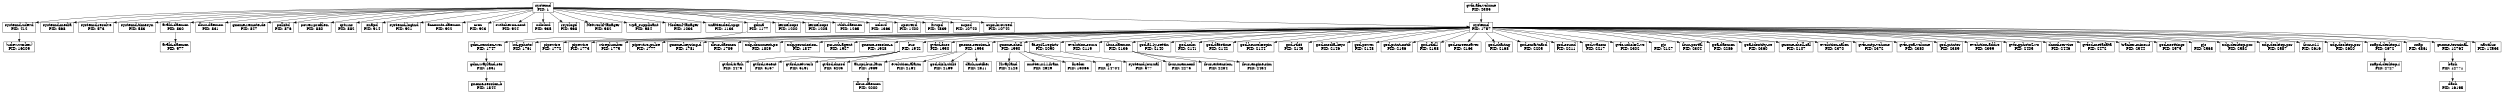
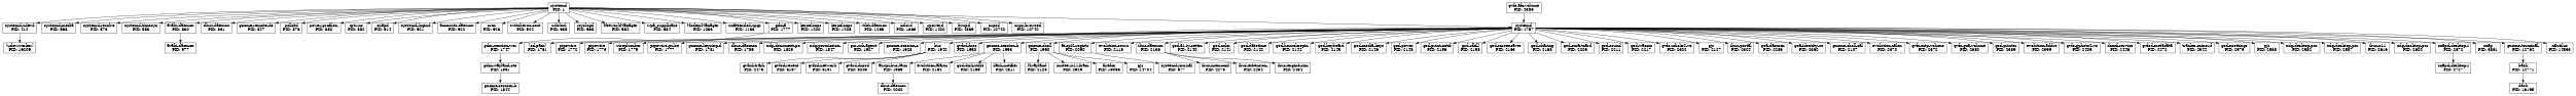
  digraph {
    node [shape=box]
    n1 [label="systemd\nPID: 1"]
    n2 [label="systemd-udevd\nPID: 412"]
    n3 [label="systemd-media\nPID: 568"]
    n4 [label="systemd-resolve\nPID: 573"]
    n5 [label="systemd-timesyn\nPID: 583"]
    n6 [label="avahi-daemon\nPID: 830"]
    n7 [label="dbus-daemon\nPID: 831"]
    n8 [label="gnome-remote-de\nPID: 847"]
    n9 [label="polkitd\nPID: 876"]
    n10 [label="power-profiles-\nPID: 880"]
    n11 [label="qrtr-ns\nPID: 882"]
    n12 [label="snapd\nPID: 914"]
    n13 [label="systemd-logind\nPID: 921"]
    n14 [label="accounts-daemon\nPID: 922"]
    n15 [label="cron\nPID: 923"]
    n16 [label="switcheroo-cont\nPID: 924"]
    n17 [label="udisksd\nPID: 935"]
    n18 [label="rsyslogd\nPID: 968"]
    n19 [label="NetworkManager\nPID: 982"]
    n20 [label="wpa_supplicant\nPID: 984"]
    n21 [label="ModemManager\nPID: 1033"]
    n22 [label="unattended-upgr\nPID: 1133"]
-   n23 [label="gdm3\nPID: 1177"]
+   n23 [label="gdm3\nPID: 1777"]
    n24 [label="kerneloops\nPID: 1200"]
    n25 [label="kerneloops\nPID: 1205"]
    n26 [label="rtkit-daemon\nPID: 1265"]
    n27 [label="colord\nPID: 1363"]
    n28 [label="upowerd\nPID: 1400"]
    n29 [label="systemd\nPID: 1757"]
    n30 [label="fwupd\nPID: 4839"]
    n31 [label="cupsd\nPID: 10740"]
    n32 [label="cups-browsed\nPID: 10742"]
    n33 [label="systemd-journal\nPID: 377"]
    n34 [label="(udev-worker)\nPID: 16209"]
    n35 [label="avahi-daemon\nPID: 977"]
    n36 [label="gdm-session-wor\nPID: 1747"]
-   n37 [label="(sd-gphoto)\nPID: 1761"]
+   n37 [label="(sd-pam)\nPID: 1761"]
    n38 [label="pipewire\nPID: 1772"]
    n39 [label="pipewire\nPID: 1773"]
    n40 [label="wireplumber\nPID: 1775"]
    n41 [label="pipewire-pulse\nPID: 1777"]
    n42 [label="gnome-keyring-d\nPID: 1781"]
    n43 [label="dbus-daemon\nPID: 1789"]
    n44 [label="xdg-document-po\nPID: 1829"]
    n45 [label="xdg-permission-\nPID: 1847"]
    n46 [label="gcr-ssh-agent\nPID: 1927"]
    n47 [label="gnome-session-c\nPID: 1928"]
    n48 [label="bus\nPID: 1942"]
    n49 [label="gvfsd-fuse\nPID: 1950"]
    n50 [label="gnome-session-b\nPID: 1953"]
    n51 [label="gnome-shell\nPID: 1990"]
    n52 [label="at-spi2-registr\nPID: 2090"]
    n53 [label="evolution-sourc\nPID: 2119"]
    n54 [label="ibus-daemon\nPID: 2136"]
    n55 [label="gsd-a11y-settin\nPID: 2140"]
    n56 [label="gsd-color\nPID: 2141"]
    n57 [label="gsd-datetime\nPID: 2142"]
    n58 [label="gsd-housekeepin\nPID: 2144"]
-   n59 [label="gsd-rtkit\nPID: 2145"]
+   n59 [label="gsd-keyboard\nPID: 2145"]
    n60 [label="gsd-media-keys\nPID: 2146"]
    n61 [label="gsd-power\nPID: 2148"]
    n62 [label="gsd-print-notif\nPID: 2156"]
    n63 [label="gsd-rfkill\nPID: 2158"]
    n64 [label="gsd-screensaver\nPID: 2163"]
    n65 [label="gsd-sharing\nPID: 2168"]
    n66 [label="gsd-smartcard\nPID: 2205"]
    n67 [label="gsd-sound\nPID: 2211"]
    n68 [label="gsd-wacom\nPID: 2217"]
    n69 [label="gvfs-udisks2-vo\nPID: 2302"]
    n70 [label="gjs\nPID: 2127"]
    n71 [label="ibus-portal\nPID: 2304"]
    n72 [label="goa-daemon\nPID: 2286"]
    n73 [label="goa-identity-se\nPID: 2360"]
    n74 [label="gnome-shell-cal\nPID: 2107"]
    n75 [label="evolution-calen\nPID: 2370"]
    n76 [label="gvfs-mtp-volume\nPID: 2372"]
    n77 [label="gvfs-goa-volume\nPID: 2380"]
    n78 [label="gsd-printer\nPID: 2389"]
    n79 [label="evolution-addre\nPID: 2399"]
    n80 [label="gvfs-gphoto2-vo\nPID: 2405"]
    n81 [label="dconf-service\nPID: 2446"]
    n82 [label="gvfsd-metadata\nPID: 2472"]
    n83 [label="tracker-miner-f\nPID: 2544"]
    n84 [label="gsd-xsettings\nPID: 2575"]
    n85 [label="gjs\nPID: 2568"]
    n86 [label="xdg-desktop-por\nPID: 2582"]
    n87 [label="xdg-desktop-por\nPID: 2587"]
    n88 [label="ibus-x11\nPID: 2616"]
    n89 [label="xdg-desktop-por\nPID: 2620"]
    n90 [label="snapd-desktop-i\nPID: 2672"]
    n91 [label="snap\nPID: 3861"]
    n92 [label="gnome-terminal-\nPID: 12764"]
    n93 [label="nautilus\nPID: 14533"]
    n94 [label="gdm-wayland-ses\nPID: 1831"]
    n95 [label="gnome-session-b\nPID: 1844"]
    n96 [label="gvfsd-trash\nPID: 2473"]
    n97 [label="gvfsd-recent\nPID: 5157"]
    n98 [label="gvfsd-network\nPID: 5191"]
    n99 [label="gvfsd-dnssd\nPID: 5205"]
    n100 [label="at-spi-bus-laun\nPID: 1989"]
    n101 [label="evolution-alarm\nPID: 2164"]
    n102 [label="gsd-disk-utilit\nPID: 2169"]
    n103 [label="dash-notifier\nPID: 2811"]
    n104 [label="Xwayland\nPID: 2128"]
    n105 [label="mutter-x11-fram\nPID: 2629"]
    n106 [label="firefox\nPID: 13065"]
    n107 [label="gjs\nPID: 14704"]
    n108 [label="ibus-memconf\nPID: 2275"]
    n109 [label="ibus-extension-\nPID: 2284"]
    n110 [label="ibus-engine-sim\nPID: 2434"]
    n111 [label="gvfs-afc-volume\nPID: 2385"]
    n112 [label="snapd-desktop-i\nPID: 2727"]
    n113 [label="bash\nPID: 12771"]
    n114 [label="dbus-daemon\nPID: 2000"]
    n115 [label="dash\nPID: 16195"]
    n1 -> n2
    n1 -> n3
    n1 -> n4
    n1 -> n5
    n1 -> n6
    n1 -> n7
    n1 -> n8
    n1 -> n9
    n1 -> n10
    n1 -> n11
    n1 -> n12
    n1 -> n13
    n1 -> n14
    n1 -> n15
    n1 -> n16
    n1 -> n17
    n1 -> n18
    n1 -> n19
    n1 -> n20
    n1 -> n21
    n1 -> n22
    n1 -> n23
    n1 -> n24
    n1 -> n25
    n1 -> n26
    n1 -> n27
    n1 -> n28
    n1 -> n29
    n1 -> n30
    n1 -> n31
    n1 -> n32
    n2 -> n34
    n6 -> n35
    n23 -> n36
    n29 -> n37
    n29 -> n38
    n29 -> n39
    n29 -> n40
    n29 -> n41
    n29 -> n42
    n29 -> n43
    n29 -> n44
    n29 -> n45
    n29 -> n46
    n29 -> n47
    n29 -> n48
    n29 -> n49
    n29 -> n50
    n29 -> n51
    n29 -> n52
    n29 -> n53
    n29 -> n54
    n29 -> n55
    n29 -> n56
    n29 -> n57
    n29 -> n58
    n29 -> n59
    n29 -> n60
    n29 -> n61
    n29 -> n62
    n29 -> n63
    n29 -> n64
    n29 -> n65
    n29 -> n66
    n29 -> n67
    n29 -> n68
    n29 -> n69
    n29 -> n70
    n29 -> n71
    n29 -> n72
    n29 -> n73
    n29 -> n74
    n29 -> n75
    n29 -> n76
    n29 -> n77
    n29 -> n78
    n29 -> n79
    n29 -> n80
    n29 -> n81
    n29 -> n82
    n29 -> n83
    n29 -> n84
    n29 -> n85
    n29 -> n86
    n29 -> n87
    n29 -> n88
    n29 -> n89
    n29 -> n90
    n29 -> n91
    n29 -> n92
    n29 -> n93
    n36 -> n94
    n48 -> n96
    n48 -> n97
    n48 -> n98
    n48 -> n99
    n50 -> n100
    n50 -> n101
    n50 -> n102
    n50 -> n103
    n51 -> n104
    n51 -> n105
    n51 -> n106
    n51 -> n107
    n52 -> n33
    n54 -> n108
    n54 -> n109
    n54 -> n110
    n90 -> n112
    n92 -> n113
    n94 -> n95
    n100 -> n114
    n111 -> n29
    n113 -> n115
  }
